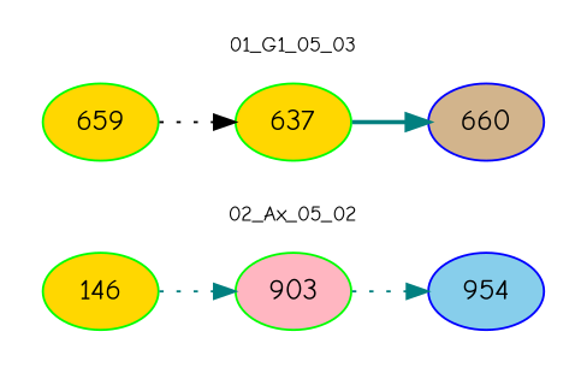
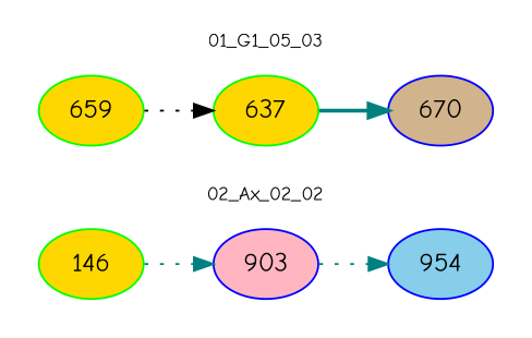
  digraph {
    fontname="Comic Neue"
    rankdir=LR
    node [color=green fillcolor=gold fontname="Comic Neue" style=filled]
    edge [color=teal fontname="Comic Neue" style=dotted]
    n1 [label=146]
-   n2 [fillcolor=lightpink label=903]
+   n2 [color=blue fillcolor=lightpink label=903]
    n3 [color=blue fillcolor=skyblue label=954]
    n4 [label=659]
    n5 [label=637]
-   n6 [color=blue fillcolor=tan label=660]
+   n6 [color=blue fillcolor=tan label=670]
    subgraph cluster_1 {
      color=white
      fontsize=10
-     label="02_Ax_05_02"
+     label="02_Ax_02_02"
      n1
      n2
      n3
    }
    subgraph cluster_2 {
      color=white
      fontsize=10
      label="01_G1_05_03"
      n4
      n5
      n6
    }
    n1 -> n2
    n2 -> n3
    n4 -> n5 [color=black]
    n5 -> n6 [style=bold]
  }
